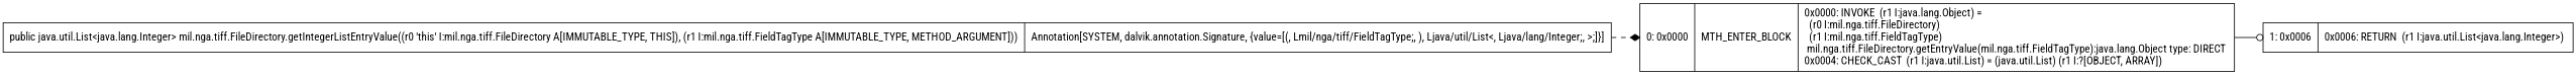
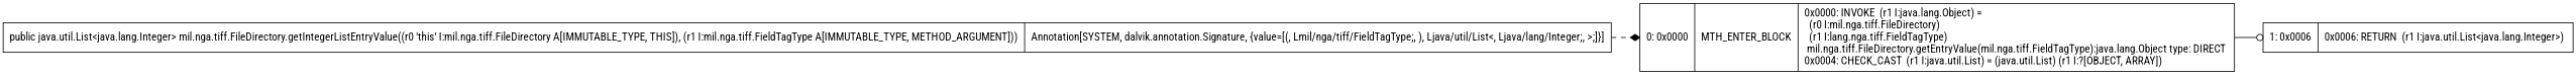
  digraph {
    rankdir=LR
    fontname="Roboto Condensed"
    node [shape=record fontname="Roboto Condensed"]
    edge [fontname="Roboto Condensed"]
-   n1 [label="{0\:\ 0x0000|MTH_ENTER_BLOCK\l|0x0000: INVOKE  (r1 I:java.lang.Object) = \l  (r0 I:mil.nga.tiff.FileDirectory)\l  (r1 I:mil.nga.tiff.FieldTagType)\l mil.nga.tiff.FileDirectory.getEntryValue(mil.nga.tiff.FieldTagType):java.lang.Object type: DIRECT \l0x0004: CHECK_CAST  (r1 I:java.util.List) = (java.util.List) (r1 I:?[OBJECT, ARRAY]) \l}"]
+   n1 [label="{0\:\ 0x0000|MTH_ENTER_BLOCK\l|0x0000: INVOKE  (r1 I:java.lang.Object) = \l  (r0 I:mil.nga.tiff.FileDirectory)\l  (r1 I:lang.nga.tiff.FieldTagType)\l mil.nga.tiff.FileDirectory.getEntryValue(mil.nga.tiff.FieldTagType):java.lang.Object type: DIRECT \l0x0004: CHECK_CAST  (r1 I:java.util.List) = (java.util.List) (r1 I:?[OBJECT, ARRAY]) \l}"]
    n2 [label="{1\:\ 0x0006|0x0006: RETURN  (r1 I:java.util.List\<java.lang.Integer\>) \l}"]
    n3 [label="{public java.util.List\<java.lang.Integer\> mil.nga.tiff.FileDirectory.getIntegerListEntryValue((r0 'this' I:mil.nga.tiff.FileDirectory A[IMMUTABLE_TYPE, THIS]), (r1 I:mil.nga.tiff.FieldTagType A[IMMUTABLE_TYPE, METHOD_ARGUMENT]))  | Annotation[SYSTEM, dalvik.annotation.Signature, \{value=[(, Lmil\/nga\/tiff\/FieldTagType;, ), Ljava\/util\/List\<, Ljava\/lang\/Integer;, \>;]\}]\l}"]
    n1 -> n2 [style=solid arrowhead=odot]
    n3 -> n1 [style=dashed arrowhead=diamond]
  }
